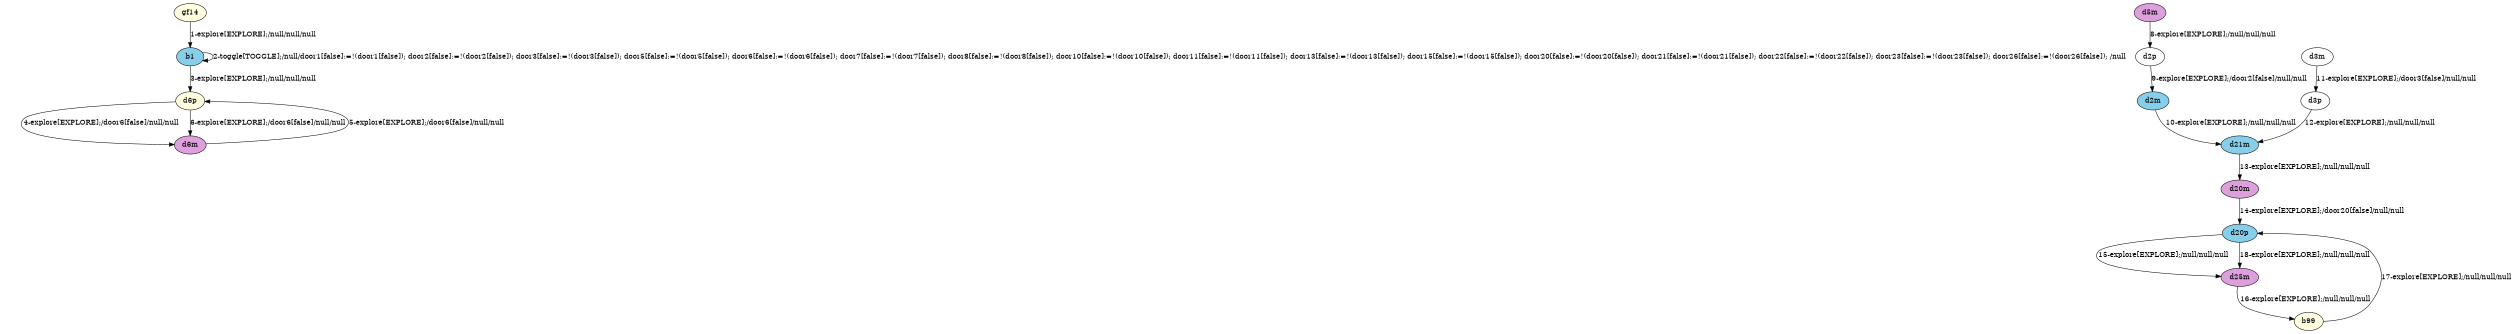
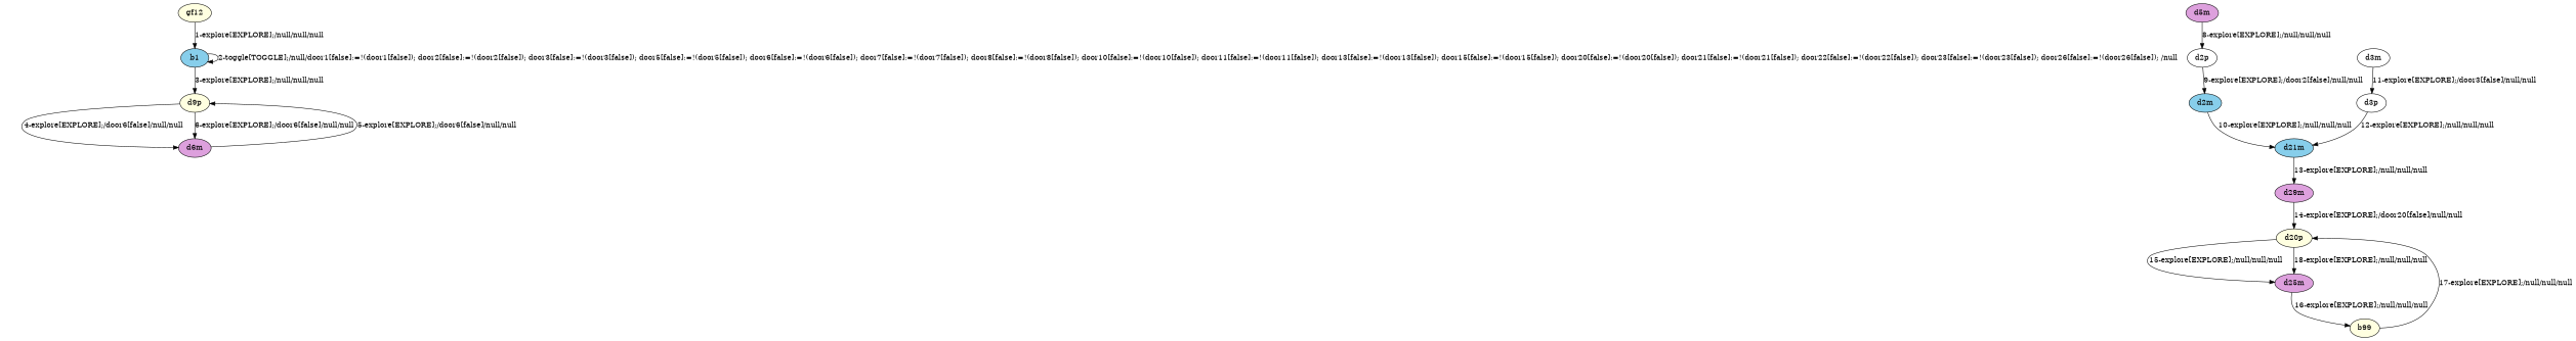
  digraph {
    node [fillcolor=skyblue style=filled]
-   gf12 [fillcolor=lightyellow label=gf14]
+   gf12 [fillcolor=lightyellow]
    b1
-   d6p [fillcolor=lightyellow]
+   d6p [fillcolor=lightyellow label=d9p]
    d6m [fillcolor=plum]
    d5m [fillcolor=plum]
    d2p [fillcolor=white]
    d2m
    d21m
    d3m [fillcolor=white]
    d3p [fillcolor=white]
-   d20m [fillcolor=plum]
-   d20p
+   d20m [fillcolor=plum label=d29m]
+   d20p [fillcolor=lightyellow]
    d25m [fillcolor=plum]
    b99 [fillcolor=lightyellow]
    gf12 -> b1 [label="1-explore[EXPLORE];/null/null/null"]
    b1 -> b1 [label="2-toggle[TOGGLE];/null/door1[false]:=!(door1[false]); door2[false]:=!(door2[false]); door3[false]:=!(door3[false]); door5[false]:=!(door5[false]); door6[false]:=!(door6[false]); door7[false]:=!(door7[false]); door8[false]:=!(door8[false]); door10[false]:=!(door10[false]); door11[false]:=!(door11[false]); door13[false]:=!(door13[false]); door15[false]:=!(door15[false]); door20[false]:=!(door20[false]); door21[false]:=!(door21[false]); door22[false]:=!(door22[false]); door23[false]:=!(door23[false]); door26[false]:=!(door26[false]); /null"]
    b1 -> d6p [label="3-explore[EXPLORE];/null/null/null"]
    d6p -> d6m [label="4-explore[EXPLORE];/door6[false]/null/null"]
    d6p -> d6m [label="6-explore[EXPLORE];/door6[false]/null/null"]
    d6m -> d6p [label="5-explore[EXPLORE];/door6[false]/null/null"]
    d5m -> d2p [label="8-explore[EXPLORE];/null/null/null"]
    d2p -> d2m [label="9-explore[EXPLORE];/door2[false]/null/null"]
    d2m -> d21m [label="10-explore[EXPLORE];/null/null/null"]
    d21m -> d20m [label="13-explore[EXPLORE];/null/null/null"]
    d3m -> d3p [label="11-explore[EXPLORE];/door3[false]/null/null"]
    d3p -> d21m [label="12-explore[EXPLORE];/null/null/null"]
    d20m -> d20p [label="14-explore[EXPLORE];/door20[false]/null/null"]
    d20p -> d25m [label="15-explore[EXPLORE];/null/null/null"]
    d20p -> d25m [label="18-explore[EXPLORE];/null/null/null"]
    d25m -> b99 [label="16-explore[EXPLORE];/null/null/null"]
    b99 -> d20p [label="17-explore[EXPLORE];/null/null/null"]
  }
